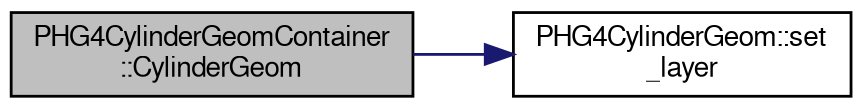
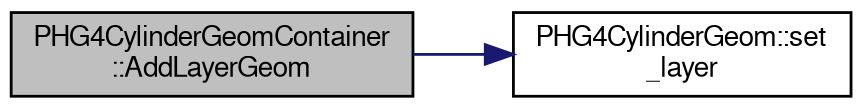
  digraph {
    rankdir=LR
    node [color=black fontname=FreeSans fontsize=10 shape=record]
-   n1 [fillcolor=grey75 fontcolor=black height=0.2 label="PHG4CylinderGeomContainer\l::CylinderGeom" style=filled width=0.4]
+   n1 [fillcolor=grey75 fontcolor=black height=0.2 label="PHG4CylinderGeomContainer\l::AddLayerGeom" style=filled width=0.4]
    n2 [height=0.2 label="PHG4CylinderGeom::set\l_layer" width=0.4]
    n1 -> n2 [color=midnightblue fontname=FreeSans fontsize=10 labelfontname=FreeSans labelfontsize=10 style=solid]
  }
